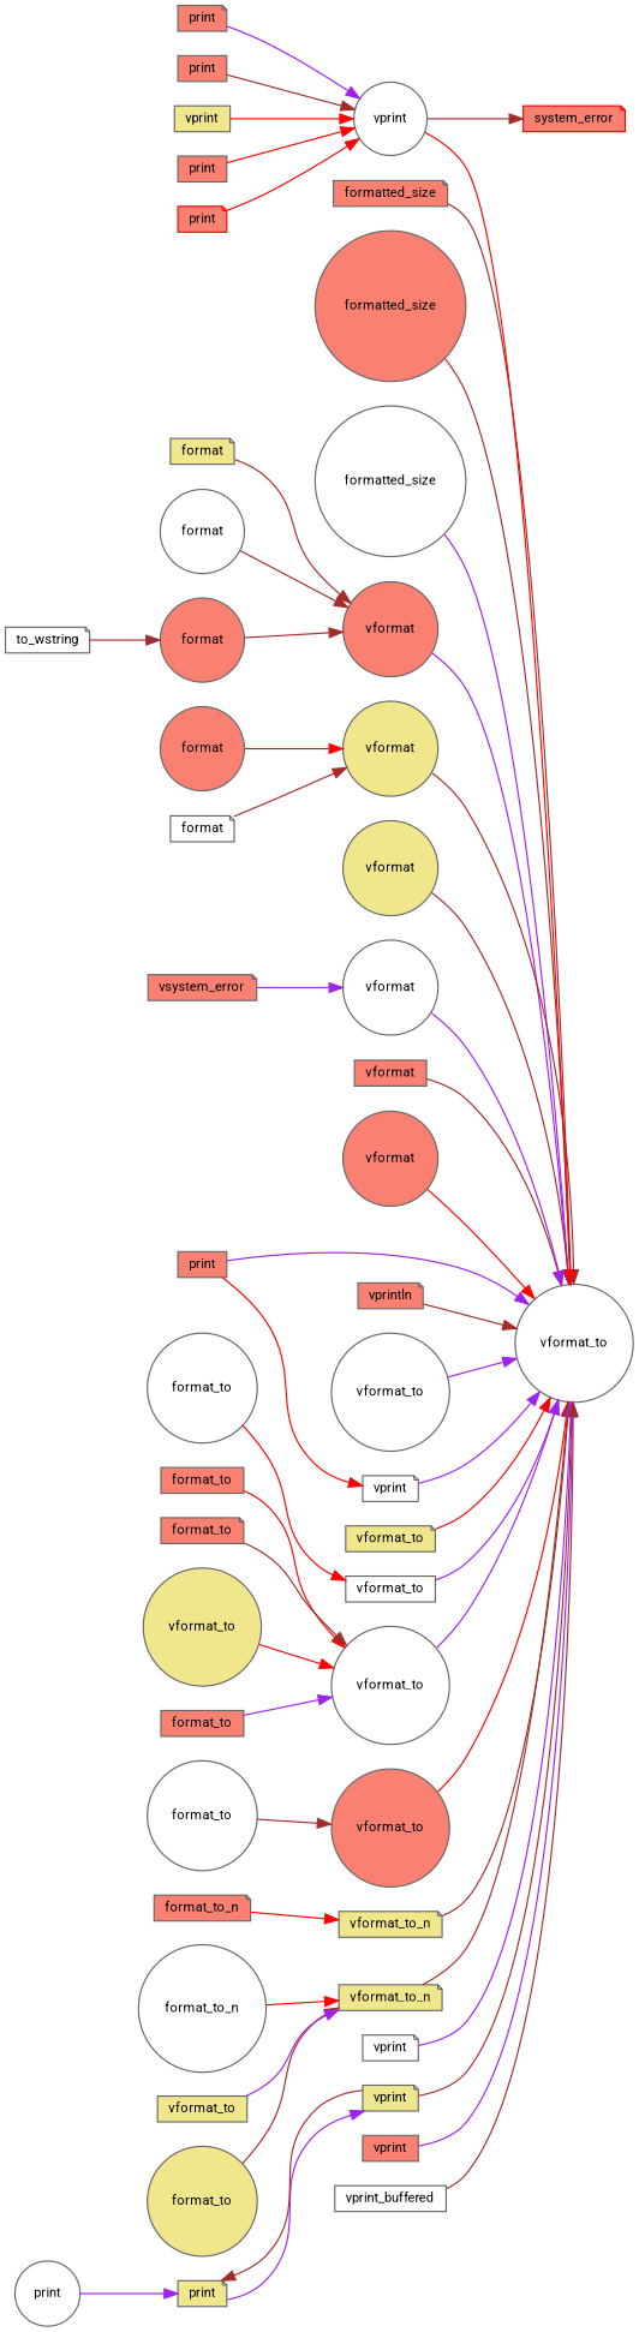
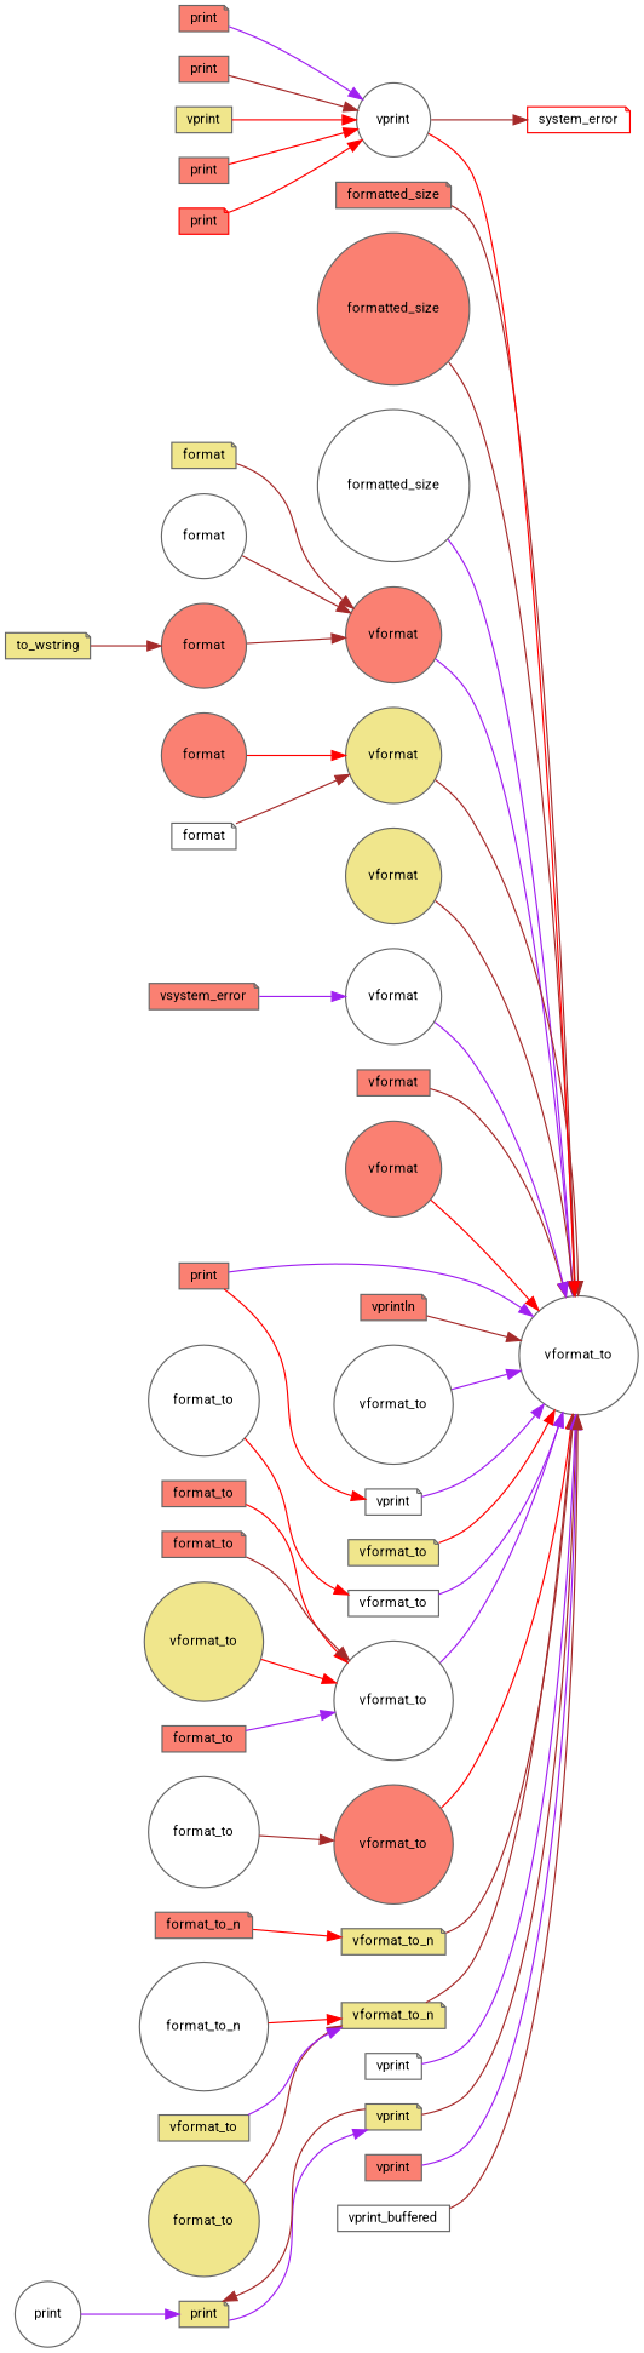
  digraph {
    fontname=Roboto
    rankdir=RL
    node [color=grey40 fillcolor=salmon fontname=Roboto fontsize=10 shape=circle style=filled]
    edge [color=brown dir=back fontname=Roboto fontsize=10 labelfontname=Helvetica labelfontsize=10 style=solid]
    n1 [color=gray40 fillcolor=white fontcolor=black height=0.2 label=vformat_to width=0.4]
    n2 [height=0.2 label=formatted_size shape=note width=0.4]
    n3 [height=0.2 label=formatted_size width=0.4]
    n4 [fillcolor=white height=0.2 label=formatted_size width=0.4]
    n5 [height=0.2 label=print shape=box width=0.4]
    n6 [height=0.2 label=vformat width=0.4]
    n7 [fillcolor=khaki height=0.2 label=vformat width=0.4]
    n8 [fillcolor=khaki height=0.2 label=vformat width=0.4]
    n9 [height=0.2 label=vformat shape=box width=0.4]
    n10 [height=0.2 label=vformat width=0.4]
    n11 [fillcolor=white height=0.2 label=vformat width=0.4]
    n12 [fillcolor=white height=0.2 label=vprint width=0.4]
    n13 [fillcolor=white height=0.2 label=vformat_to width=0.4]
    n14 [fillcolor=white height=0.2 label=vformat_to shape=box width=0.4]
    n15 [fillcolor=khaki height=0.2 label=vformat_to shape=note width=0.4]
    n16 [fillcolor=white height=0.2 label=vformat_to width=0.4]
    n17 [height=0.2 label=vformat_to width=0.4]
    n18 [fillcolor=khaki height=0.2 label=vformat_to_n shape=note width=0.4]
    n19 [fillcolor=khaki height=0.2 label=vformat_to_n shape=note width=0.4]
    n20 [fillcolor=khaki height=0.2 label=vprint shape=note width=0.4]
    n21 [fillcolor=white height=0.2 label=vprint shape=note width=0.4]
    n22 [fillcolor=white height=0.2 label=vprint shape=note width=0.4]
    n23 [height=0.2 label=vprint shape=box width=0.4]
    n24 [fillcolor=white height=0.2 label=vprint_buffered shape=box width=0.4]
    n25 [height=0.2 label=vprintln shape=note width=0.4]
    n26 [fillcolor=khaki height=0.2 label=format shape=note width=0.4]
    n27 [fillcolor=white height=0.2 label=format width=0.4]
    n28 [height=0.2 label=format width=0.4]
    n29 [height=0.2 label=format width=0.4]
    n30 [fillcolor=white height=0.2 label=format shape=note width=0.4]
    n31 [height=0.2 label=vsystem_error shape=note width=0.4]
    n32 [height=0.2 label=print shape=box width=0.4]
    n33 [color=red height=0.2 label=print shape=note width=0.4]
    n34 [height=0.2 label=print shape=note width=0.4]
    n35 [height=0.2 label=print shape=box width=0.4]
    n36 [fillcolor=khaki height=0.2 label=vprint shape=box width=0.4]
    n37 [fillcolor=white height=0.2 label=format_to width=0.4]
    n38 [height=0.2 label=format_to shape=box width=0.4]
    n39 [height=0.2 label=format_to shape=box width=0.4]
    n40 [height=0.2 label=format_to shape=note width=0.4]
    n41 [fillcolor=khaki height=0.2 label=vformat_to width=0.4]
    n42 [fillcolor=white height=0.2 label=format_to width=0.4]
    n43 [height=0.2 label=format_to_n shape=note width=0.4]
    n44 [fillcolor=khaki height=0.2 label=format_to width=0.4]
    n45 [fillcolor=white height=0.2 label=format_to_n width=0.4]
    n46 [fillcolor=khaki height=0.2 label=vformat_to shape=box width=0.4]
    n47 [fillcolor=khaki height=0.2 label=print shape=note width=0.4]
-   n48 [fillcolor=white height=0.2 label=to_wstring shape=note width=0.4]
-   n49 [color=red height=0.2 label=system_error shape=note width=0.4]
+   n48 [fillcolor=khaki height=0.2 label=to_wstring shape=note width=0.4]
+   n49 [color=red fillcolor=white height=0.2 label=system_error shape=note width=0.4]
    n50 [fillcolor=white height=0.2 label=print width=0.4]
    n1 -> n2
    n1 -> n3
    n1 -> n4 [color=purple]
    n1 -> n5 [color=purple]
    n1 -> n6 [color=purple]
    n1 -> n7
    n1 -> n8
    n1 -> n9
    n1 -> n10 [color=red]
    n1 -> n11 [color=purple]
    n1 -> n12 [color=red]
    n1 -> n13 [color=purple]
    n1 -> n14 [color=purple]
    n1 -> n15 [color=red]
    n1 -> n16 [color=purple]
    n1 -> n17 [color=red]
    n1 -> n18
    n1 -> n19
    n1 -> n20
    n1 -> n21 [color=purple]
    n1 -> n22 [color=purple]
    n1 -> n23 [color=purple]
    n1 -> n24
    n1 -> n25
    n6 -> n26
    n6 -> n27
    n6 -> n28
    n8 -> n29 [color=red]
    n8 -> n30
    n11 -> n31 [color=purple]
    n12 -> n32 [color=red]
    n12 -> n33 [color=red]
    n12 -> n34 [color=purple]
    n12 -> n35
    n12 -> n36 [color=red]
    n14 -> n37 [color=red]
    n16 -> n38 [color=purple]
    n16 -> n39 [color=red]
    n16 -> n40
    n16 -> n41 [color=red]
    n17 -> n42
    n18 -> n43 [color=red]
    n19 -> n44
    n19 -> n45 [color=red]
    n19 -> n46 [color=purple]
    n20 -> n47 [color=purple]
    n22 -> n5 [color=red]
    n28 -> n48
    n47 -> n20
    n47 -> n50 [color=purple]
    n49 -> n12
  }
